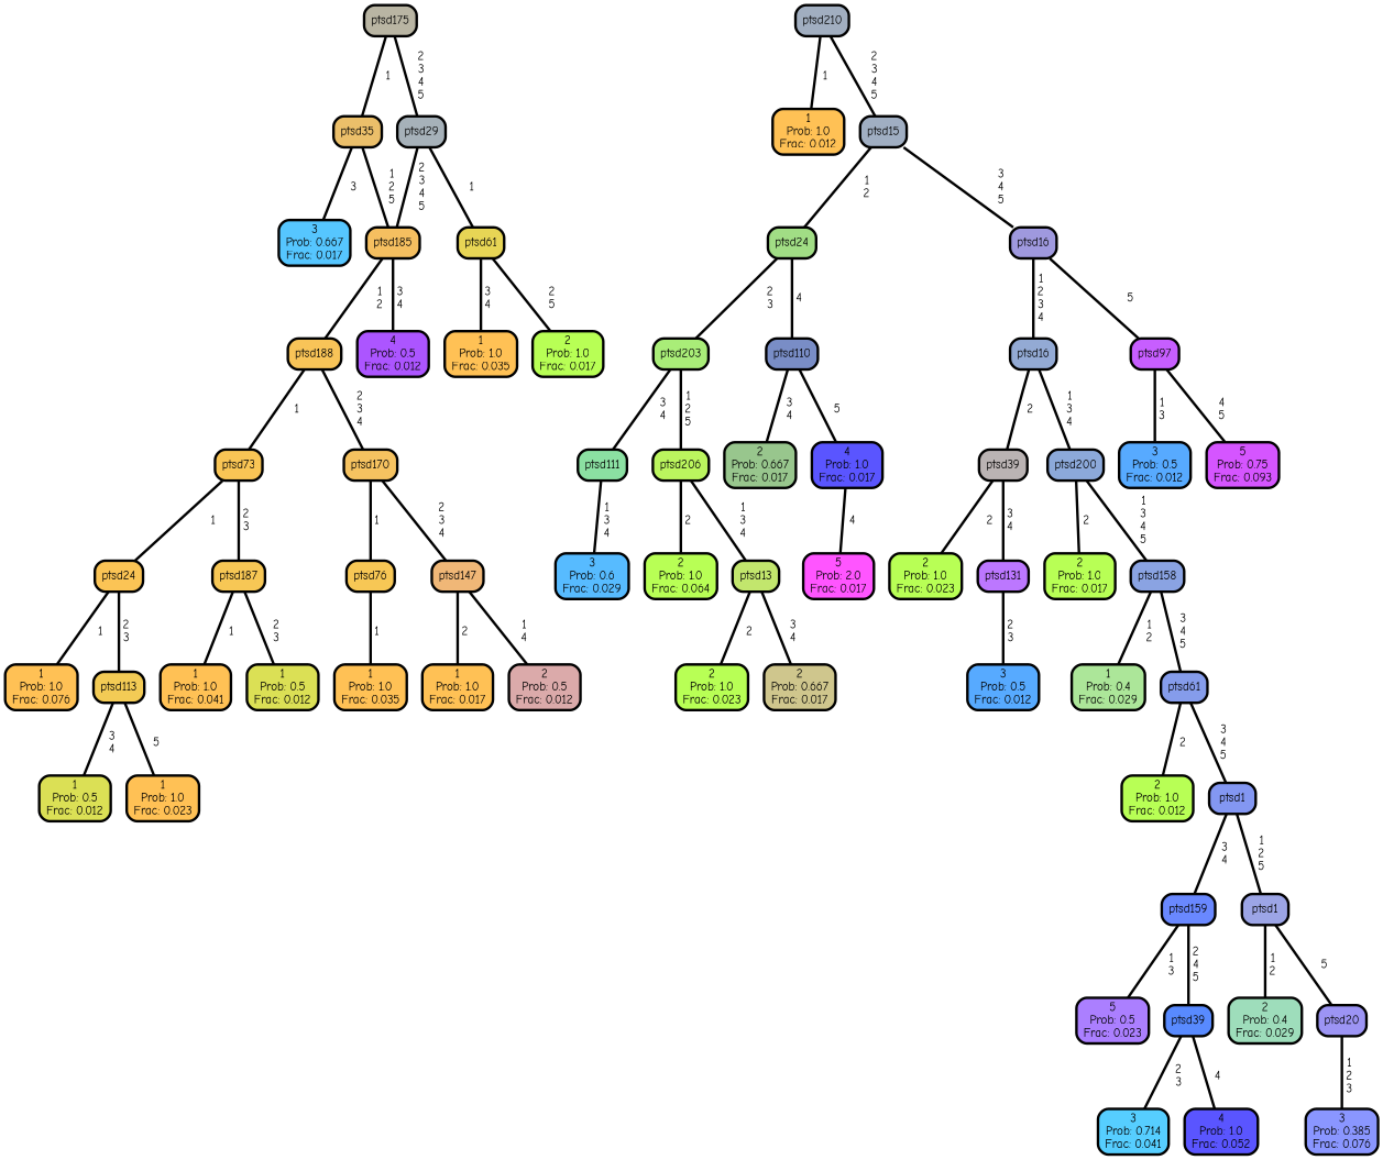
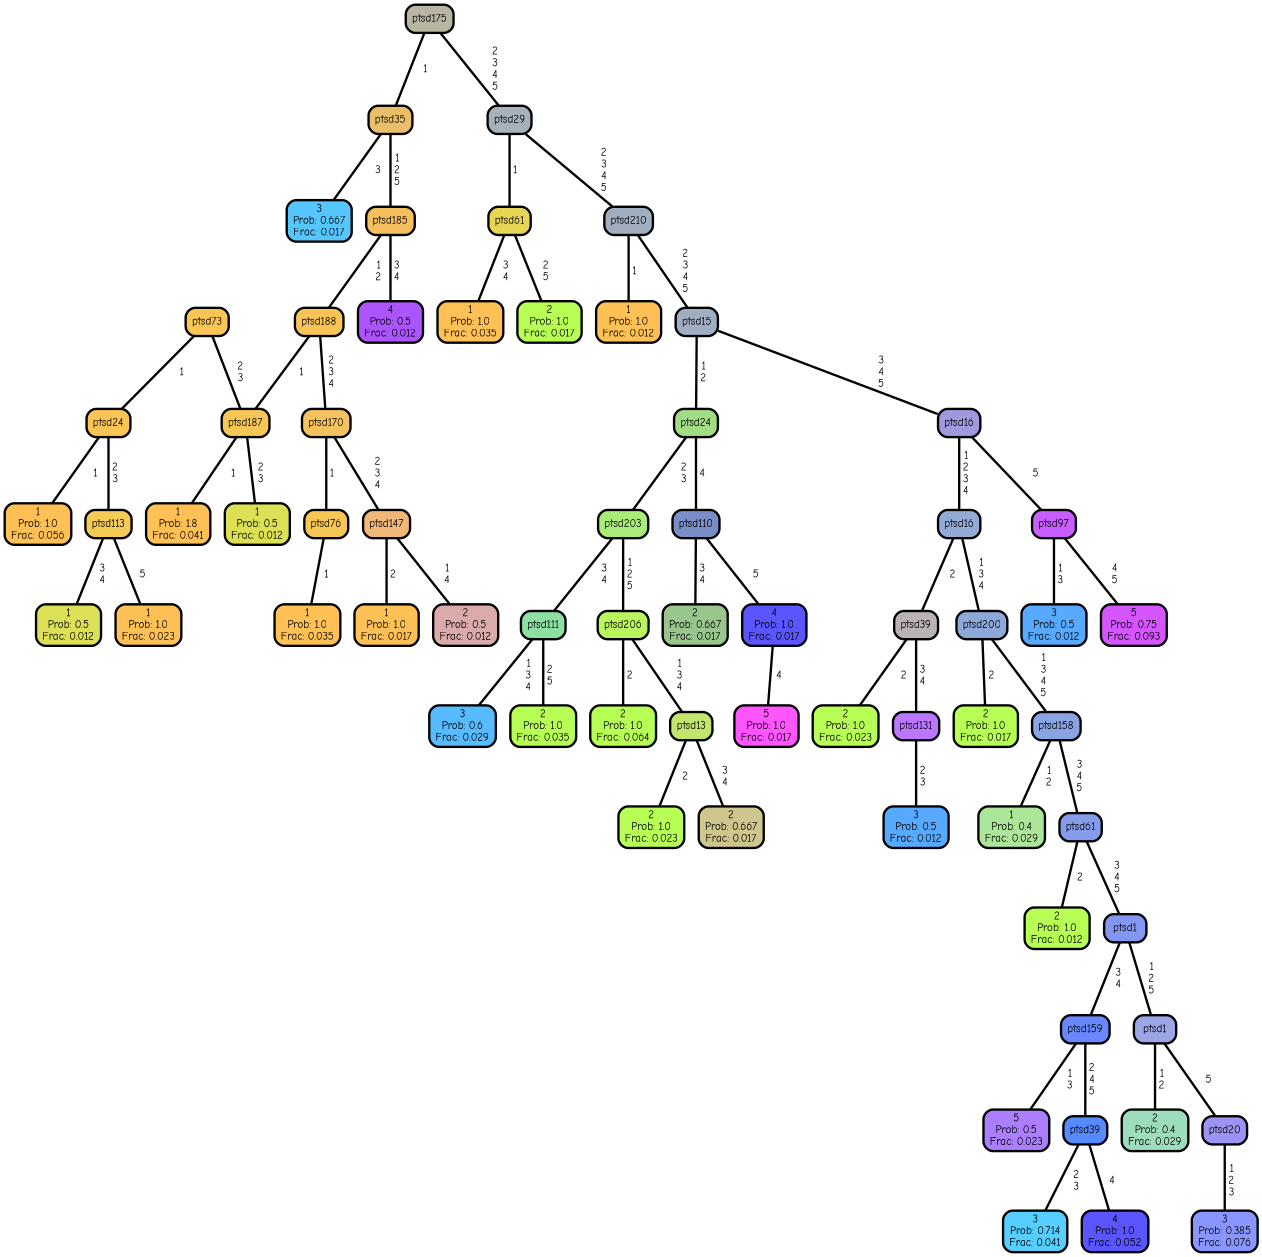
  graph {
    fontname="Comic Neue"
    ranksep="0 equally"
    splines=straight
    node [color=black fillcolor="#ffc155" fontcolor=black fontname="Comic Neue" penwidth=3 shape=box style="filled, rounded"]
    edge [color=black fontname="Comic Neue" penwidth=3]
    n1 [fillcolor="#56c6ff" label="3\nProb: 0.667\nFrac: 0.017"]
    n2 [fillcolor="#ebbf6a" label=ptsd35]
    n3 [fillcolor="#f5bf60" label=ptsd185]
    n4 [fillcolor="#f8c458" label=ptsd188]
    n5 [fillcolor="#ac55ff" label="4\nProb: 0.5\nFrac: 0.012"]
-   n6 [label="1\nProb: 1.0\nFrac: 0.076"]
+   n6 [label="1\nProb: 1.0\nFrac: 0.056"]
    n7 [fillcolor="#fbc455" label=ptsd24]
    n8 [fillcolor="#f3cb55" label=ptsd113]
    n9 [fillcolor="#dbe055" label="1\nProb: 0.5\nFrac: 0.012"]
    n10 [label="1\nProb: 1.0\nFrac: 0.023"]
    n11 [fillcolor="#f9c555" label=ptsd73]
    n12 [fillcolor="#f7c755" label=ptsd187]
-   n13 [label="1\nProb: 1.0\nFrac: 0.041"]
+   n13 [label="1\nProb: 1.8\nFrac: 0.041"]
    n14 [fillcolor="#dbe055" label="1\nProb: 0.5\nFrac: 0.012"]
    n15 [fillcolor="#f5c260" label=ptsd170]
    n16 [fillcolor="#f7c755" label=ptsd76]
    n17 [fillcolor="#f0b777" label=ptsd147]
    n18 [label="1\nProb: 1.0\nFrac: 0.035"]
    n19 [label="1\nProb: 1.0\nFrac: 0.017"]
    n20 [fillcolor="#dbaaaa" label="2\nProb: 0.5\nFrac: 0.012"]
    n21 [fillcolor="#b9b5a3" label=ptsd175]
    n22 [fillcolor="#a6b1b9" label=ptsd29]
    n23 [fillcolor="#e7d555" label=ptsd61]
    n24 [fillcolor="#a1aec0" label=ptsd210]
    n25 [label="1\nProb: 1.0\nFrac: 0.035"]
    n26 [fillcolor="#b8ff55" label="2\nProb: 1.0\nFrac: 0.017"]
    n27 [label="1\nProb: 1.0\nFrac: 0.012"]
    n28 [fillcolor="#a0aec2" label=ptsd15]
    n29 [fillcolor="#a1dd85" label=ptsd24]
    n30 [fillcolor="#9f99de" label=ptsd16]
    n31 [fillcolor="#57bbff" label="3\nProb: 0.6\nFrac: 0.029"]
    n32 [fillcolor="#8be0a2" label=ptsd111]
+   n33 [fillcolor="#b8ff55" label="2\nProb: 1.0\nFrac: 0.035"]
    n34 [fillcolor="#a9ed78" label=ptsd203]
    n35 [fillcolor="#bbf55e" label=ptsd206]
    n36 [fillcolor="#b8ff55" label="2\nProb: 1.0\nFrac: 0.064"]
    n37 [fillcolor="#c2e66d" label=ptsd13]
    n38 [fillcolor="#b8ff55" label="2\nProb: 1.0\nFrac: 0.023"]
    n39 [fillcolor="#cfc68d" label="2\nProb: 0.667\nFrac: 0.017"]
    n40 [fillcolor="#798dc6" label=ptsd110]
    n41 [fillcolor="#98c68d" label="2\nProb: 0.667\nFrac: 0.017"]
    n42 [fillcolor="#5a55ff" label="4\nProb: 1.0\nFrac: 0.017"]
-   n43 [fillcolor="#ff55ff" label="5\nProb: 2.0\nFrac: 0.017"]
+   n43 [fillcolor="#ff55ff" label="5\nProb: 1.0\nFrac: 0.017"]
    n44 [fillcolor="#93aad4" label=ptsd16]
    n45 [fillcolor="#c75eff" label=ptsd97]
    n46 [fillcolor="#b8ff55" label="2\nProb: 1.0\nFrac: 0.023"]
    n47 [fillcolor="#bab3b3" label=ptsd39]
    n48 [fillcolor="#bc77ff" label=ptsd131]
    n49 [fillcolor="#57aaff" label="3\nProb: 0.5\nFrac: 0.012"]
    n50 [fillcolor="#8ca9da" label=ptsd200]
    n51 [fillcolor="#b8ff55" label="2\nProb: 1.0\nFrac: 0.017"]
    n52 [fillcolor="#8aa3e2" label=ptsd158]
    n53 [fillcolor="#ace699" label="1\nProb: 0.4\nFrac: 0.029"]
    n54 [fillcolor="#859ceb" label=ptsd61]
    n55 [fillcolor="#b8ff55" label="2\nProb: 1.0\nFrac: 0.012"]
    n56 [fillcolor="#8397f2" label=ptsd1]
    n57 [fillcolor="#6988ff" label=ptsd159]
    n58 [fillcolor="#9ca5e6" label=ptsd1]
    n59 [fillcolor="#ab7fff" label="5\nProb: 0.5\nFrac: 0.023"]
    n60 [fillcolor="#588aff" label=ptsd39]
    n61 [fillcolor="#56ceff" label="3\nProb: 0.714\nFrac: 0.041"]
    n62 [fillcolor="#5a55ff" label="4\nProb: 1.0\nFrac: 0.052"]
    n63 [fillcolor="#9eddbb" label="2\nProb: 0.4\nFrac: 0.029"]
    n64 [fillcolor="#9c94f4" label=ptsd20]
    n65 [fillcolor="#8a96ff" label="3\nProb: 0.385\nFrac: 0.076"]
    n66 [fillcolor="#57aaff" label="3\nProb: 0.5\nFrac: 0.012"]
    n67 [fillcolor="#d555ff" label="5\nProb: 0.75\nFrac: 0.093"]
    subgraph sub_1 {
      rank=same
    }
    n2 -- n1 [label=" 3"]
    n2 -- n3 [label=" 1\n 2\n 5"]
    n3 -- n4 [label=" 1\n 2"]
    n3 -- n5 [label=" 3\n 4"]
-   n4 -- n11 [label=" 1"]
+   n4 -- n12 [label=" 1"]
    n4 -- n15 [label=" 2\n 3\n 4"]
    n7 -- n6 [label=" 1"]
    n7 -- n8 [label=" 2\n 3"]
    n8 -- n9 [label=" 3\n 4"]
    n8 -- n10 [label=" 5"]
    n11 -- n7 [label=" 1"]
    n11 -- n12 [label=" 2\n 3"]
    n12 -- n13 [label=" 1"]
    n12 -- n14 [label=" 2\n 3"]
    n15 -- n16 [label=" 1"]
    n15 -- n17 [label=" 2\n 3\n 4"]
    n16 -- n18 [label=" 1"]
    n17 -- n19 [label=" 2"]
    n17 -- n20 [label=" 1\n 4"]
    n21 -- n2 [label=" 1"]
    n21 -- n22 [label=" 2\n 3\n 4\n 5"]
    n22 -- n23 [label=" 1"]
-   n22 -- n3 [label=" 2\n 3\n 4\n 5"]
+   n22 -- n24 [label=" 2\n 3\n 4\n 5"]
    n23 -- n25 [label=" 3\n 4"]
    n23 -- n26 [label=" 2\n 5"]
    n24 -- n27 [label=" 1"]
    n24 -- n28 [label=" 2\n 3\n 4\n 5"]
    n28 -- n29 [label=" 1\n 2"]
    n28 -- n30 [label=" 3\n 4\n 5"]
    n29 -- n34 [label=" 2\n 3"]
    n29 -- n40 [label=" 4"]
    n30 -- n44 [label=" 1\n 2\n 3\n 4"]
    n30 -- n45 [label=" 5"]
    n32 -- n31 [label=" 1\n 3\n 4"]
+   n32 -- n33 [label=" 2\n 5"]
    n34 -- n32 [label=" 3\n 4"]
    n34 -- n35 [label=" 1\n 2\n 5"]
    n35 -- n36 [label=" 2"]
    n35 -- n37 [label=" 1\n 3\n 4"]
    n37 -- n38 [label=" 2"]
    n37 -- n39 [label=" 3\n 4"]
    n40 -- n41 [label=" 3\n 4"]
    n40 -- n42 [label=" 5"]
    n42 -- n43 [label=" 4"]
    n44 -- n47 [label=" 2"]
    n44 -- n50 [label=" 1\n 3\n 4"]
    n45 -- n66 [label=" 1\n 3"]
    n45 -- n67 [label=" 4\n 5"]
    n47 -- n46 [label=" 2"]
    n47 -- n48 [label=" 3\n 4"]
    n48 -- n49 [label=" 2\n 3"]
    n50 -- n51 [label=" 2"]
    n50 -- n52 [label=" 1\n 3\n 4\n 5"]
    n52 -- n53 [label=" 1\n 2"]
    n52 -- n54 [label=" 3\n 4\n 5"]
    n54 -- n55 [label=" 2"]
    n54 -- n56 [label=" 3\n 4\n 5"]
    n56 -- n57 [label=" 3\n 4"]
    n56 -- n58 [label=" 1\n 2\n 5"]
    n57 -- n59 [label=" 1\n 3"]
    n57 -- n60 [label=" 2\n 4\n 5"]
    n58 -- n63 [label=" 1\n 2"]
    n58 -- n64 [label=" 5"]
    n60 -- n61 [label=" 2\n 3"]
    n60 -- n62 [label=" 4"]
    n64 -- n65 [label=" 1\n 2\n 3"]
  }
